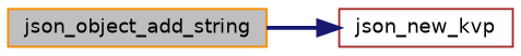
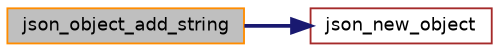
  digraph {
    rankdir=LR
    node [fontname=Helvetica fontsize=10 shape=record style=filled]
    n1 [color=darkorange fillcolor=grey75 fontcolor=black height=0.2 label=json_object_add_string width=0.4]
-   n2 [color=brown fillcolor=white height=0.2 label=json_new_kvp width=0.4]
+   n2 [color=brown fillcolor=white height=0.2 label=json_new_object width=0.4]
    n1 -> n2 [color=midnightblue fontname=Helvetica fontsize=10 labelfontname=Helvetica labelfontsize=10 style=bold]
  }
